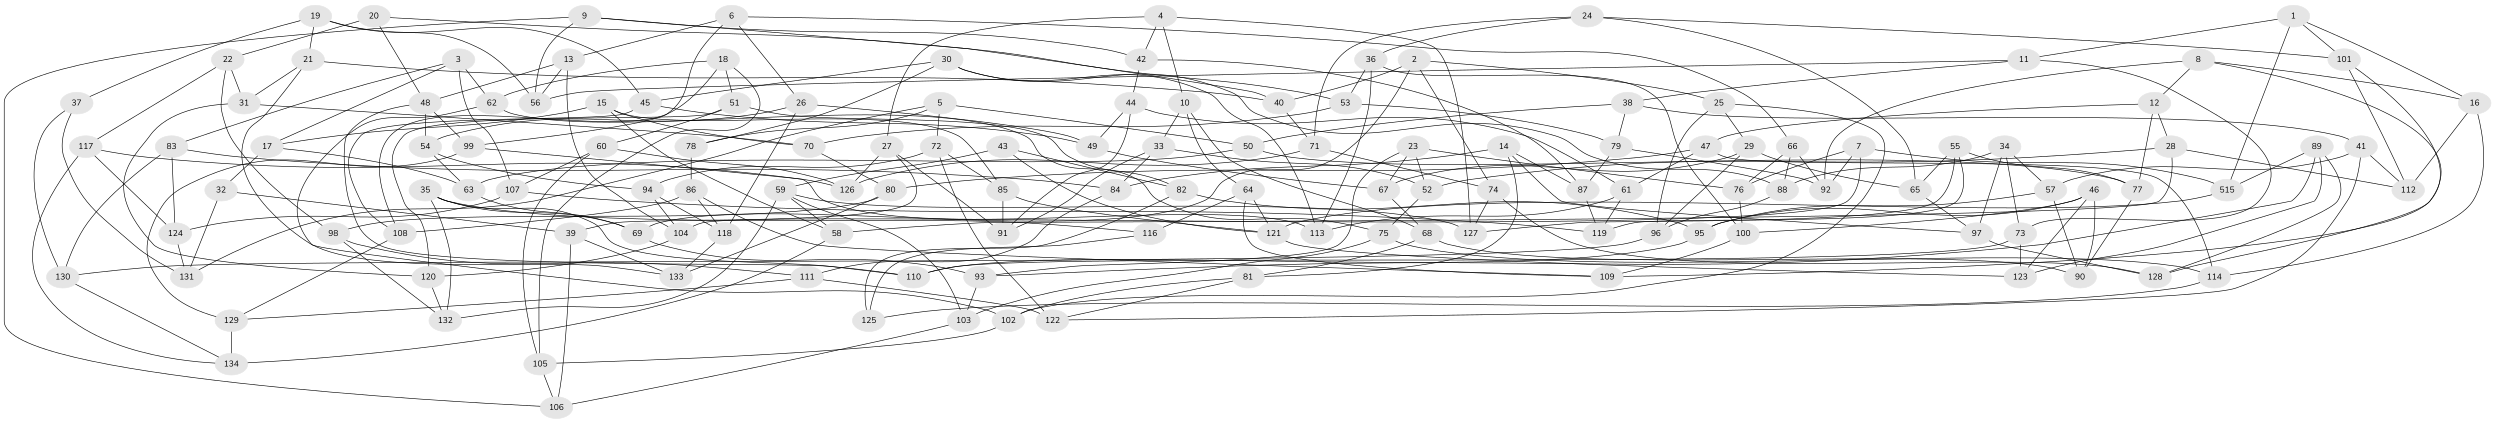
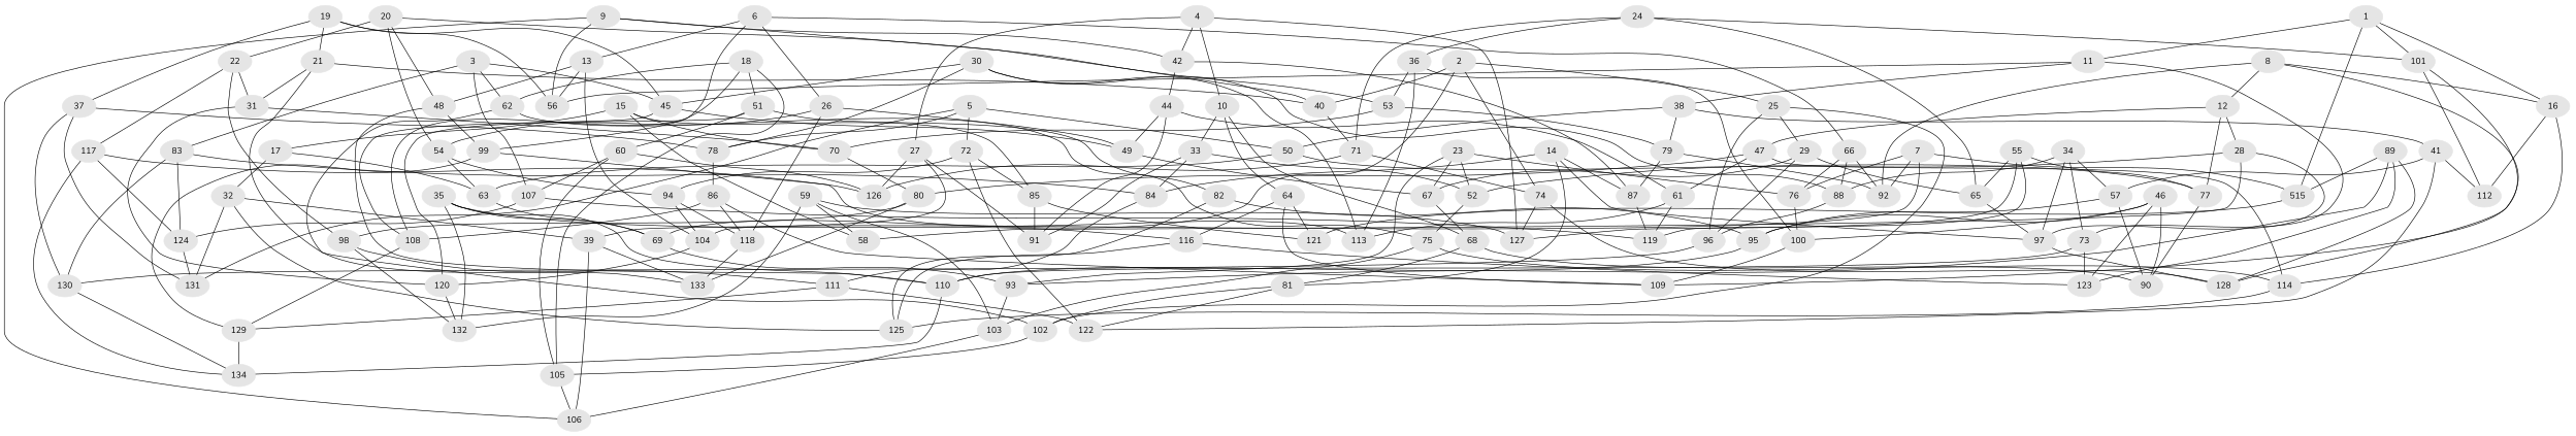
  graph {
    fontname=Nunito
    node [color=gray90 fontname=Nunito style=filled]
    edge [fontname=Nunito]
    1
    11
    16
    101
    n5 [label=515]
    56
    38
    73
    112
    114
    109
    121
    2
    25
    40
    69
    74
    29
    96
    102
    71
    93
    127
    128
    3
    17
    62
    83
    107
    32
    63
    75
    84
    130
    124
    119
    4
    10
    27
    42
    33
    64
    68
    39
    91
    126
    87
    44
    5
    50
    72
    78
    131
    77
    85
    122
    94
    86
    6
    13
    26
    66
    99
    104
    48
    54
    49
    118
    76
    92
    88
    113
    129
    7
    100
    120
    8
    12
    28
    47
    9
    106
    52
    116
    81
    90
    41
    79
    110
    123
    58
    61
    80
    14
    97
    111
    15
    70
    134
    125
    18
    51
    105
    108
    82
    60
    19
    21
    37
    45
    31
    133
    20
    22
    53
    98
    117
    132
    23
    67
    103
    24
    36
    65
    30
    34
    57
    95
    35
-   43
    59
    46
    55
    89
    1 -- 11
    1 -- 16
    1 -- 101
    1 -- n5
    11 -- 56
    11 -- 38
    11 -- 73
    16 -- 112
    16 -- 114
    101 -- 112
    101 -- 109
    n5 -- 121
    38 -- 50
    38 -- 41
    38 -- 79
    73 -- 110
    73 -- 123
    114 -- 125
    2 -- 25
    2 -- 40
    2 -- 69
    2 -- 74
    25 -- 29
    25 -- 96
    25 -- 102
    40 -- 71
    69 -- 93
    74 -- 127
    74 -- 128
    29 -- 96
    29 -- 67
    29 -- 65
    96 -- 130
    102 -- 105
    71 -- 74
    71 -- 126
    93 -- 103
-   3 -- 17
+   3 -- 45
    3 -- 62
    3 -- 83
    3 -- 107
    17 -- 32
    17 -- 63
    62 -- 102
    62 -- 75
    83 -- 84
    83 -- 130
    83 -- 124
    107 -- 124
    107 -- 119
    32 -- 39
    32 -- 131
+   32 -- 125
    63 -- 69
    75 -- 114
    75 -- 103
    84 -- 111
    130 -- 134
    124 -- 131
    4 -- 127
    4 -- 10
    4 -- 27
    4 -- 42
    10 -- 33
    10 -- 64
    10 -- 68
    27 -- 39
    27 -- 91
    27 -- 126
    42 -- 87
    42 -- 44
    33 -- 84
    33 -- 91
    33 -- 52
    64 -- 109
    64 -- 121
    64 -- 116
    68 -- 81
    68 -- 90
    39 -- 106
    39 -- 133
    87 -- 119
    44 -- 91
    44 -- 49
    44 -- 61
    5 -- 50
    5 -- 72
    5 -- 78
    5 -- 131
    50 -- 63
    50 -- 77
    72 -- 85
    72 -- 122
    72 -- 94
    78 -- 86
    77 -- 90
    85 -- 121
    85 -- 91
    94 -- 104
    94 -- 118
    86 -- 109
    86 -- 118
    86 -- 108
    6 -- 13
    6 -- 26
    6 -- 66
    6 -- 99
    13 -- 56
    13 -- 104
    13 -- 48
    26 -- 54
    26 -- 49
    26 -- 118
    66 -- 76
    66 -- 92
    66 -- 88
    99 -- 113
    99 -- 129
    104 -- 120
    48 -- 99
    48 -- 110
    54 -- 63
    54 -- 94
    49 -- 67
    118 -- 133
    76 -- 100
    88 -- 96
    129 -- 134
    7 -- n5
    7 -- 104
    7 -- 76
    7 -- 92
    100 -- 109
    120 -- 132
    8 -- 16
    8 -- 128
    8 -- 92
    8 -- 12
    12 -- 77
    12 -- 28
    12 -- 47
-   28 -- 112
+   28 -- 97
    28 -- 52
    28 -- 58
    47 -- 114
    47 -- 61
    47 -- 80
    9 -- 56
    9 -- 40
    9 -- 42
    9 -- 106
    52 -- 75
-   121 -- 123
+   116 -- 123
    116 -- 125
    81 -- 102
    81 -- 122
    41 -- 112
    41 -- 122
    41 -- 57
    79 -- 87
    79 -- 92
-   58 -- 134
+   110 -- 134
    61 -- 119
    61 -- 113
    80 -- 133
    80 -- 98
    14 -- 84
    14 -- 87
    14 -- 81
    14 -- 97
    97 -- 128
    111 -- 122
    111 -- 129
    15 -- 17
    15 -- 85
    15 -- 58
    15 -- 70
    70 -- 80
    18 -- 62
    18 -- 51
    18 -- 105
    18 -- 108
    51 -- 120
    51 -- 82
    51 -- 60
    105 -- 106
    108 -- 129
    82 -- 125
    82 -- 95
    60 -- 107
    60 -- 126
    60 -- 105
    19 -- 56
    19 -- 21
    19 -- 37
    19 -- 45
    21 -- 40
    21 -- 31
    21 -- 133
    37 -- 130
+   37 -- 78
    37 -- 131
    45 -- 49
    45 -- 108
    31 -- 120
    31 -- 70
    20 -- 48
-   48 -- 54
+   20 -- 54
    20 -- 22
    20 -- 53
    22 -- 31
    22 -- 98
    22 -- 117
    53 -- 79
    53 -- 70
    98 -- 111
    98 -- 132
    117 -- 124
    117 -- 126
    117 -- 134
    23 -- 93
    23 -- 76
    23 -- 52
    23 -- 67
    67 -- 68
    103 -- 106
    24 -- 101
    24 -- 71
    24 -- 36
    24 -- 65
    36 -- 113
    36 -- 100
    36 -- 53
    65 -- 97
    30 -- 78
    30 -- 88
    30 -- 113
    30 -- 45
    34 -- 73
    34 -- 88
    34 -- 97
    34 -- 57
    57 -- 90
    57 -- 95
    95 -- 110
    35 -- 69
    35 -- 116
    35 -- 110
    35 -- 132
-   43 -- 121
-   43 -- 82
-   43 -- 59
    59 -- 127
    59 -- 58
    59 -- 132
    59 -- 103
    46 -- 100
    46 -- 90
    46 -- 123
    46 -- 95
    55 -- 127
    55 -- 119
    55 -- 77
    55 -- 65
    89 -- n5
    89 -- 93
    89 -- 128
    89 -- 123
  }
